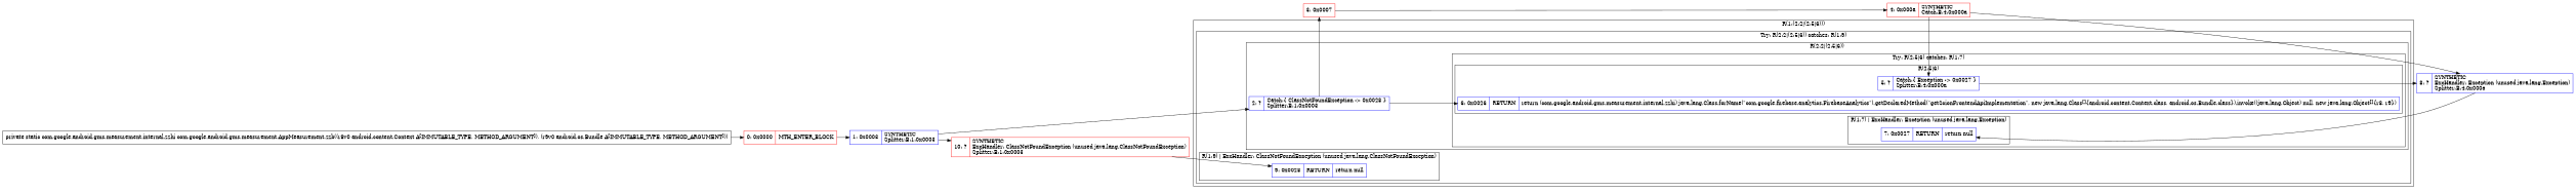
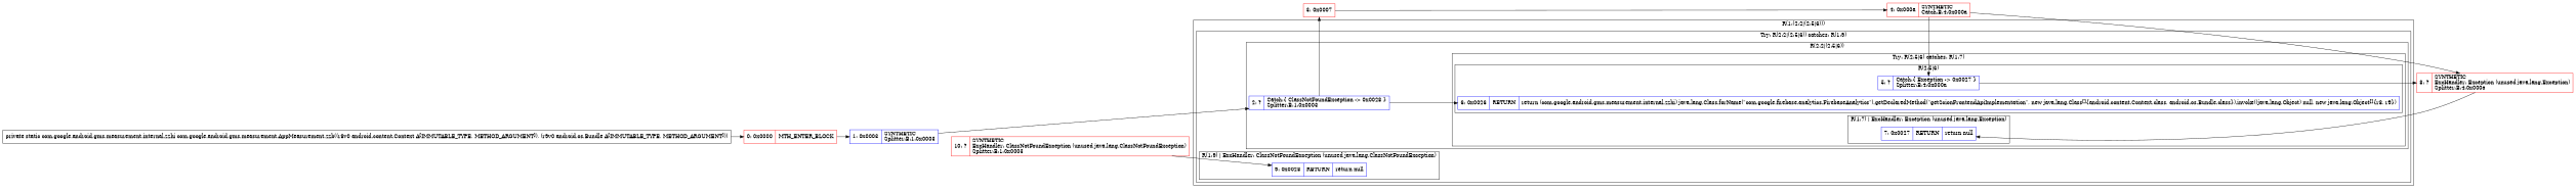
  digraph {
    rankdir=LR
    node [color=blue shape=record]
    n1 [label="{5\:\ ?|Catch:\{ Exception \-\> 0x0027 \}\lSplitter:B:4:0x000a\l}"]
    n2 [label="{6\:\ 0x0026|RETURN\l|return (com.google.android.gms.measurement.internal.zzhi) java.lang.Class.forName(\"com.google.firebase.analytics.FirebaseAnalytics\").getDeclaredMethod(\"getScionFrontendApiImplementation\", new java.lang.Class[]\{android.content.Context.class, android.os.Bundle.class\}).invoke((java.lang.Object) null, new java.lang.Object[]\{r8, r9\})\l}"]
    n3 [label="{7\:\ 0x0027|RETURN\l|return null\l}"]
    n4 [label="{2\:\ ?|Catch:\{ ClassNotFoundException \-\> 0x0028 \}\lSplitter:B:1:0x0003\l}"]
    n5 [label="{9\:\ 0x0028|RETURN\l|return null\l}"]
-   n6 [label="{8\:\ ?|SYNTHETIC\lExcHandler: Exception (unused java.lang.Exception)\lSplitter:B:4:0x000a\l}"]
+   n6 [color=red label="{8\:\ ?|SYNTHETIC\lExcHandler: Exception (unused java.lang.Exception)\lSplitter:B:4:0x000a\l}"]
    n7 [color=red label="{3\:\ 0x0007}"]
    n8 [color=red label="{4\:\ 0x000a|SYNTHETIC\lCatch:B:4:0x000a\l}"]
    n9 [color=red label="{0\:\ 0x0000|MTH_ENTER_BLOCK\l}"]
    n10 [label="{1\:\ 0x0003|SYNTHETIC\lSplitter:B:1:0x0003\l}"]
    n11 [color=red label="{10\:\ ?|SYNTHETIC\lExcHandler: ClassNotFoundException (unused java.lang.ClassNotFoundException)\lSplitter:B:1:0x0003\l}"]
    n12 [label="{private static com.google.android.gms.measurement.internal.zzhi com.google.android.gms.measurement.AppMeasurement.zzb((r8v0 android.content.Context A[IMMUTABLE_TYPE, METHOD_ARGUMENT]), (r9v0 android.os.Bundle A[IMMUTABLE_TYPE, METHOD_ARGUMENT])) }" color=""]
    subgraph cluster_1 {
      label="R(1:(2:2|(2:5|6)))"
      subgraph cluster_2 {
        label="Try: R(2:2|(2:5|6)) catches: R(1:9)"
        subgraph cluster_3 {
          label="R(2:2|(2:5|6))"
          n4
          subgraph cluster_4 {
            label="Try: R(2:5|6) catches: R(1:7)"
            subgraph cluster_5 {
              label="R(2:5|6)"
              n1
              n2
            }
            subgraph cluster_6 {
              label="R(1:7) | ExcHandler: Exception (unused java.lang.Exception)\l"
              n3
            }
          }
        }
        subgraph cluster_7 {
          label="R(1:9) | ExcHandler: ClassNotFoundException (unused java.lang.ClassNotFoundException)\l"
          n5
        }
      }
    }
    subgraph cluster_8 {
      label="R(1:9) | ExcHandler: ClassNotFoundException (unused java.lang.ClassNotFoundException)\l"
    }
    subgraph cluster_9 {
      label="R(1:7) | ExcHandler: Exception (unused java.lang.Exception)\l"
    }
    n1 -> n6
    n4 -> n2
    n4 -> n7
    n6 -> n3
    n7 -> n8
    n8 -> n1
    n8 -> n6
    n9 -> n10
    n10 -> n4
-   n10 -> n11
    n11 -> n5
    n12 -> n9
  }
